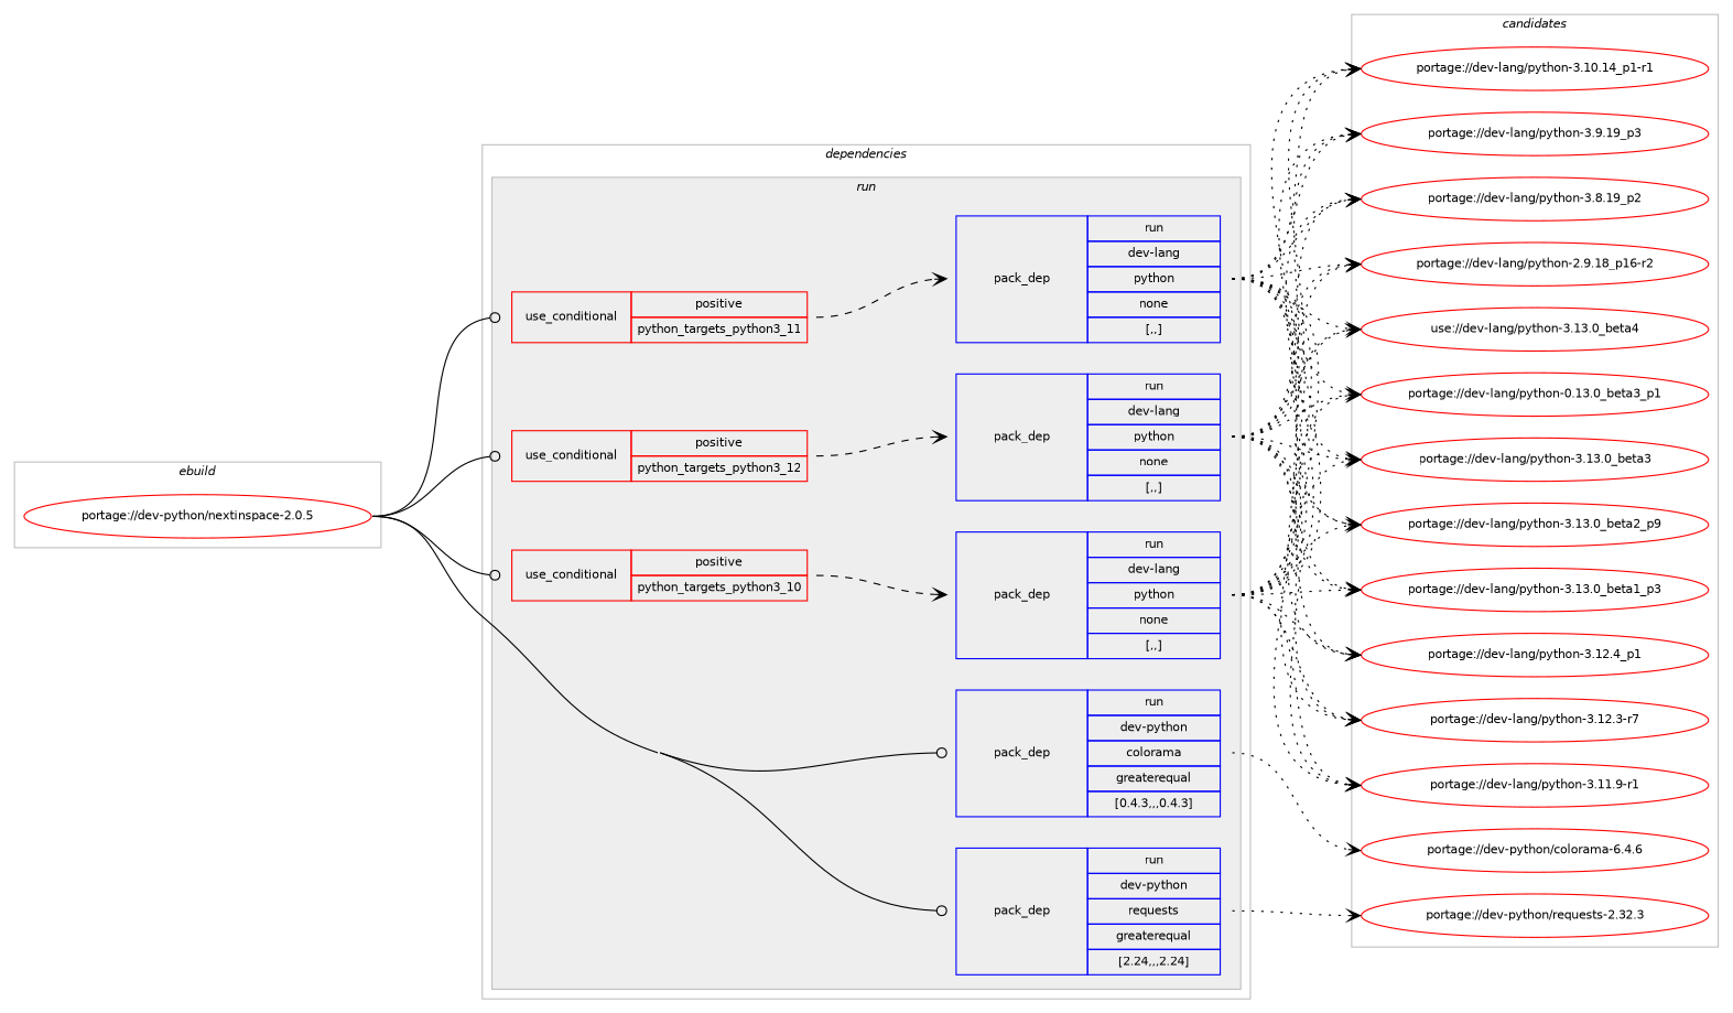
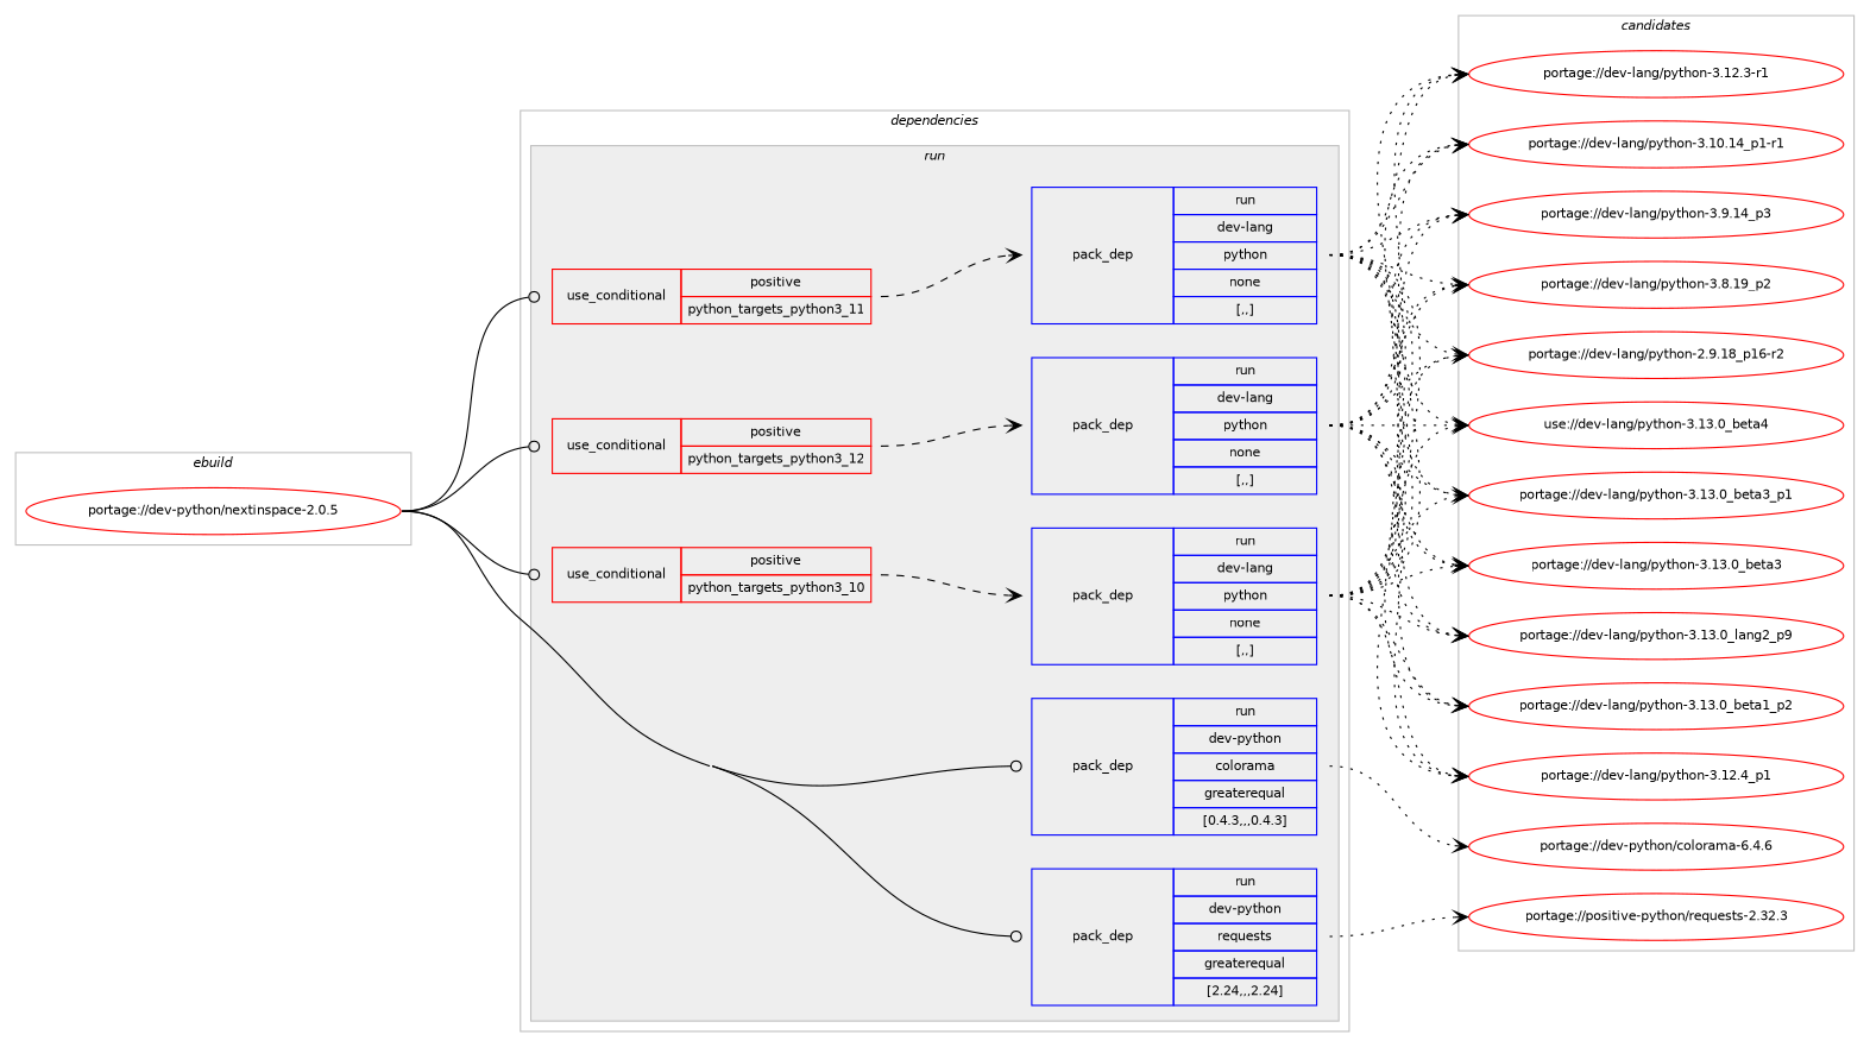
  digraph {
    compound=true
    concentrate=true
    fontname=Helvetica
    fontsize=10
    newrank=true
    rankdir=LR
    ranksep=1.5
    node [color=red fontname=Helvetica fontsize=10]
    edge [arrowhead=vee headport=w style=dotted tailport=e weight=100]
    n1 [label="portage://dev-python/nextinspace-2.0.5" width=4]
    n2 [color=blue label=<<TABLE BORDER="0" CELLBORDER="1" CELLSPACING="0" CELLPADDING="4" WIDTH="220"><TR><TD ROWSPAN="6" CELLPADDING="30">pack_dep</TD></TR><TR><TD WIDTH="110">run</TD></TR><TR><TD>dev-lang</TD></TR><TR><TD>python</TD></TR><TR><TD>none</TD></TR><TR><TD>[,,]</TD></TR></TABLE>> shape=none]
    n3 [label=<<TABLE BORDER="0" CELLBORDER="1" CELLSPACING="0" CELLPADDING="4"><TR><TD ROWSPAN="3" CELLPADDING="10">use_conditional</TD></TR><TR><TD>positive</TD></TR><TR><TD>python_targets_python3_10</TD></TR></TABLE>> shape=none]
    n4 [color=blue label=<<TABLE BORDER="0" CELLBORDER="1" CELLSPACING="0" CELLPADDING="4" WIDTH="220"><TR><TD ROWSPAN="6" CELLPADDING="30">pack_dep</TD></TR><TR><TD WIDTH="110">run</TD></TR><TR><TD>dev-lang</TD></TR><TR><TD>python</TD></TR><TR><TD>none</TD></TR><TR><TD>[,,]</TD></TR></TABLE>> shape=none]
    n5 [label=<<TABLE BORDER="0" CELLBORDER="1" CELLSPACING="0" CELLPADDING="4"><TR><TD ROWSPAN="3" CELLPADDING="10">use_conditional</TD></TR><TR><TD>positive</TD></TR><TR><TD>python_targets_python3_11</TD></TR></TABLE>> shape=none]
    n6 [color=blue label=<<TABLE BORDER="0" CELLBORDER="1" CELLSPACING="0" CELLPADDING="4" WIDTH="220"><TR><TD ROWSPAN="6" CELLPADDING="30">pack_dep</TD></TR><TR><TD WIDTH="110">run</TD></TR><TR><TD>dev-lang</TD></TR><TR><TD>python</TD></TR><TR><TD>none</TD></TR><TR><TD>[,,]</TD></TR></TABLE>> shape=none]
    n7 [label=<<TABLE BORDER="0" CELLBORDER="1" CELLSPACING="0" CELLPADDING="4"><TR><TD ROWSPAN="3" CELLPADDING="10">use_conditional</TD></TR><TR><TD>positive</TD></TR><TR><TD>python_targets_python3_12</TD></TR></TABLE>> shape=none]
    n8 [color=blue label=<<TABLE BORDER="0" CELLBORDER="1" CELLSPACING="0" CELLPADDING="4" WIDTH="220"><TR><TD ROWSPAN="6" CELLPADDING="30">pack_dep</TD></TR><TR><TD WIDTH="110">run</TD></TR><TR><TD>dev-python</TD></TR><TR><TD>colorama</TD></TR><TR><TD>greaterequal</TD></TR><TR><TD>[0.4.3,,,0.4.3]</TD></TR></TABLE>> shape=none]
    n9 [color=blue label=<<TABLE BORDER="0" CELLBORDER="1" CELLSPACING="0" CELLPADDING="4" WIDTH="220"><TR><TD ROWSPAN="6" CELLPADDING="30">pack_dep</TD></TR><TR><TD WIDTH="110">run</TD></TR><TR><TD>dev-python</TD></TR><TR><TD>requests</TD></TR><TR><TD>greaterequal</TD></TR><TR><TD>[2.24,,,2.24]</TD></TR></TABLE>> shape=none]
    n10 [label="use://dev-lang/python-3.13.0_beta4" width=4]
-   n11 [label="portage://dev-lang/python-0.13.0_beta3_p1" width=4]
+   n11 [label="portage://dev-lang/python-3.13.0_beta3_p1" width=4]
    n12 [label="portage://dev-lang/python-3.13.0_beta3" width=4]
-   n13 [label="portage://dev-lang/python-3.13.0_beta2_p9" width=4]
-   n14 [label="portage://dev-lang/python-3.13.0_beta1_p3" width=4]
+   n13 [label="portage://dev-lang/python-3.13.0_lang2_p9" width=4]
+   n14 [label="portage://dev-lang/python-3.13.0_beta1_p2" width=4]
    n15 [label="portage://dev-lang/python-3.12.4_p1" width=4]
-   n16 [label="portage://dev-lang/python-3.12.3-r7" width=4]
-   n17 [label="portage://dev-lang/python-3.11.9-r1" width=4]
+   n16 [label="portage://dev-lang/python-3.12.3-r1" width=4]
    n18 [label="portage://dev-lang/python-3.10.14_p1-r1" width=4]
-   n19 [label="portage://dev-lang/python-3.9.19_p3" width=4]
+   n19 [label="portage://dev-lang/python-3.9.14_p3" width=4]
    n20 [label="portage://dev-lang/python-3.8.19_p2" width=4]
    n21 [label="portage://dev-lang/python-2.9.18_p16-r2" width=4]
    n22 [label="portage://dev-python/colorama-6.4.6" width=4]
-   n23 [label="portage://dev-python/requests-2.32.3" width=4]
+   n23 [label="portage://positive-python/requests-2.32.3" width=4]
    subgraph cluster_1 {
      color=gray
      label=<<i>ebuild</i>>
      n1
    }
    subgraph cluster_2 {
      color=gray
      label=<<i>dependencies</i>>
      subgraph cluster_3 {
        color=gray
        fillcolor="#eeeeee"
        label=<<i>compile</i>>
        style=filled
      }
      subgraph cluster_4 {
        color=gray
        fillcolor="#eeeeee"
        label=<<i>compile and run</i>>
        style=filled
      }
      subgraph cluster_5 {
        color=gray
        fillcolor="#eeeeee"
        label=<<i>run</i>>
        style=filled
        subgraph sub_6 {
          color=gray
          fillcolor="#eeeeee"
          label=<<i>run</i>>
          style=filled
          n3
          subgraph sub_7 {
            color=gray
            fillcolor="#eeeeee"
            label=<<i>run</i>>
            style=filled
            n2
          }
        }
        subgraph sub_8 {
          color=gray
          fillcolor="#eeeeee"
          label=<<i>run</i>>
          style=filled
          n5
          subgraph sub_9 {
            color=gray
            fillcolor="#eeeeee"
            label=<<i>run</i>>
            style=filled
            n4
          }
        }
        subgraph sub_10 {
          color=gray
          fillcolor="#eeeeee"
          label=<<i>run</i>>
          style=filled
          n7
          subgraph sub_11 {
            color=gray
            fillcolor="#eeeeee"
            label=<<i>run</i>>
            style=filled
            n6
          }
        }
        subgraph sub_12 {
          color=gray
          fillcolor="#eeeeee"
          label=<<i>run</i>>
          style=filled
          n8
        }
        subgraph sub_13 {
          color=gray
          fillcolor="#eeeeee"
          label=<<i>run</i>>
          style=filled
          n9
        }
      }
    }
    subgraph cluster_14 {
      color=gray
      label=<<i>candidates</i>>
      rank=same
      subgraph sub_15 {
        color=black
        label=<<i>candidates</i>>
        nodesep=1
        rank=same
        n10
        n11
        n12
        n13
        n14
        n15
        n16
-       n17
        n18
        n19
        n20
        n21
      }
      subgraph sub_16 {
        color=black
        label=<<i>candidates</i>>
        nodesep=1
        rank=same
        n10
        n11
        n12
        n13
        n14
        n15
        n16
-       n17
        n18
        n19
        n20
        n21
      }
      subgraph sub_17 {
        color=black
        label=<<i>candidates</i>>
        nodesep=1
        rank=same
        n10
        n11
        n12
        n13
        n14
        n15
        n16
-       n17
        n18
        n19
        n20
        n21
      }
      subgraph sub_18 {
        color=black
        label=<<i>candidates</i>>
        nodesep=1
        rank=same
        n22
      }
      subgraph sub_19 {
        color=black
        label=<<i>candidates</i>>
        nodesep=1
        rank=same
        n23
      }
    }
    n1 -> n3 [arrowhead=odot style=solid weight=20]
    n1 -> n5 [arrowhead=odot style=solid weight=20]
    n1 -> n7 [arrowhead=odot style=solid weight=20]
    n1 -> n8 [arrowhead=odot style=solid weight=20]
    n1 -> n9 [arrowhead=odot style=solid weight=20]
    n2 -> n10
    n2 -> n11
    n2 -> n12
    n2 -> n13
    n2 -> n14
    n2 -> n15
    n2 -> n16
-   n2 -> n17
    n2 -> n18
    n2 -> n19
    n2 -> n20
    n2 -> n21
    n3 -> n2 [style=dashed weight=20]
    n4 -> n10
    n4 -> n11
    n4 -> n12
    n4 -> n13
    n4 -> n14
    n4 -> n15
    n4 -> n16
-   n4 -> n17
    n4 -> n18
    n4 -> n19
    n4 -> n20
    n4 -> n21
    n5 -> n4 [style=dashed weight=20]
    n6 -> n10
    n6 -> n11
    n6 -> n12
    n6 -> n13
    n6 -> n14
    n6 -> n15
    n6 -> n16
-   n6 -> n17
    n6 -> n18
    n6 -> n19
    n6 -> n20
    n6 -> n21
    n7 -> n6 [style=dashed weight=20]
    n8 -> n22
    n9 -> n23
  }
